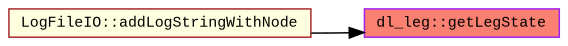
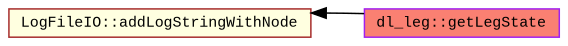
  digraph {
    rankdir=RL
    fontname="Liberation Mono"
    node [fontname="Liberation Mono" fontsize=10 shape=box style=filled]
    n1 [color=purple fillcolor=salmon fontcolor=black height=0.2 label="dl_leg::getLegState" width=0.4]
    n2 [color=brown fillcolor=lightyellow height=0.2 label="LogFileIO::addLogStringWithNode" width=0.4]
-   n1 -> n2 [color=black dir=back fontname="Liberation Mono" fontsize=10 labelfontname=Helvetica labelfontsize=10 style=solid]
+   n2 -> n1 [color=black dir=back fontname="Liberation Mono" fontsize=10 labelfontname=Helvetica labelfontsize=10 style=solid]
  }
